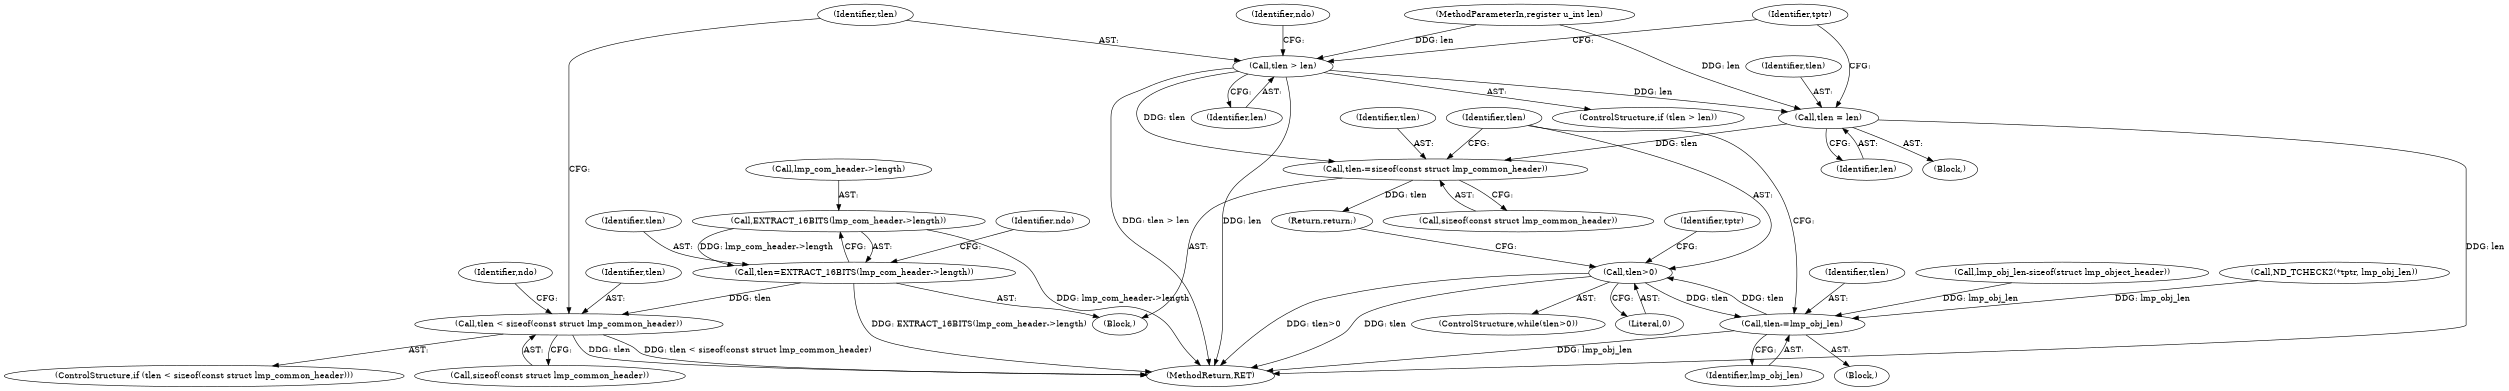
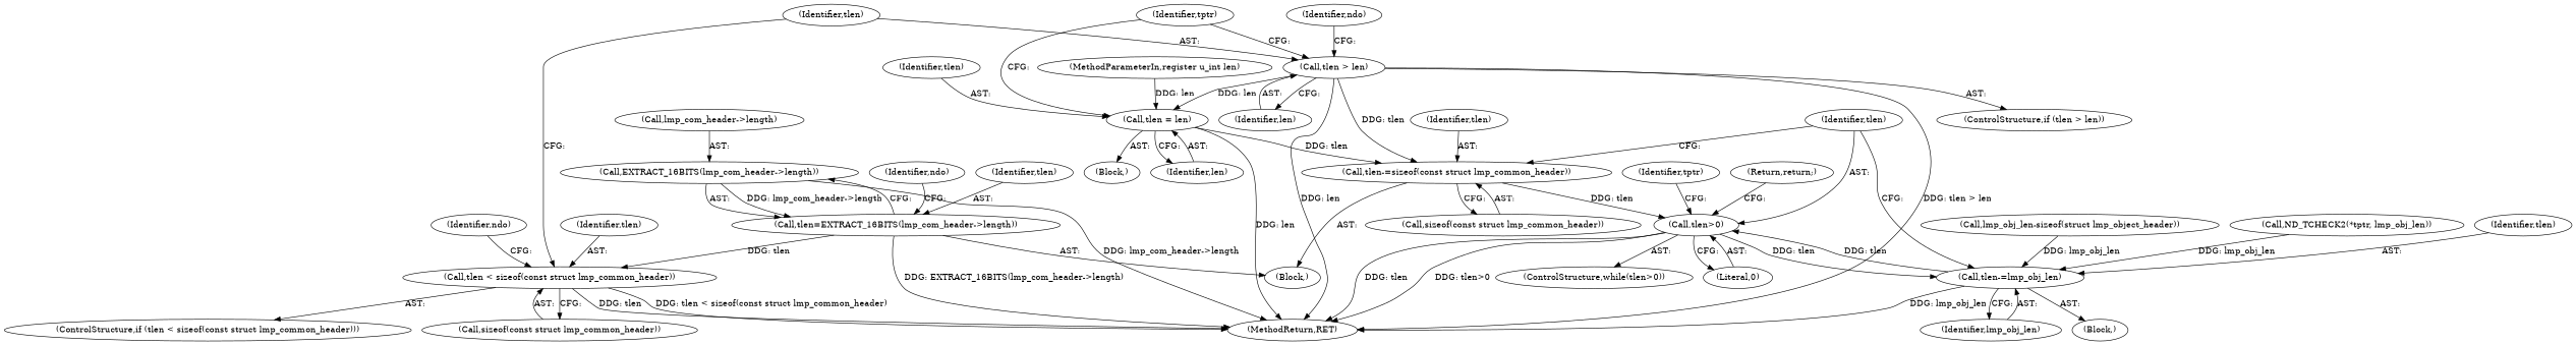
  digraph {
    n1 [label="(Call,EXTRACT_16BITS(lmp_com_header->length))"]
    n2 [label="(Call,tlen=EXTRACT_16BITS(lmp_com_header->length))"]
    n3 [label="(MethodReturn,RET)"]
    n4 [label="(Call,tlen < sizeof(const struct lmp_common_header))"]
    n5 [label="(Block,)"]
    n6 [label="(Call,lmp_com_header->length)"]
    n7 [label="(Call,sizeof(const struct lmp_common_header))"]
    n8 [label="(ControlStructure,if (tlen < sizeof(const struct lmp_common_header)))"]
    n9 [label="(Call,tlen > len)"]
    n10 [label="(Call,tlen = len)"]
    n11 [label="(Call,tlen-=sizeof(const struct lmp_common_header))"]
    n12 [label="(ControlStructure,if (tlen > len))"]
    n13 [label="(Identifier,len)"]
    n14 [label="(Identifier,len)"]
    n15 [label="(Block,)"]
    n16 [label="(Call,tlen>0)"]
    n17 [label="(Call,sizeof(const struct lmp_common_header))"]
    n18 [label="(Call,tlen-=lmp_obj_len)"]
    n19 [label="(ControlStructure,while(tlen>0))"]
    n20 [label="(Literal,0)"]
    n21 [label="(Block,)"]
    n22 [label="(Identifier,lmp_obj_len)"]
    n23 [label="(Identifier,tlen)"]
    n24 [label="(Return,return;)"]
    n25 [label="(Identifier,ndo)"]
    n26 [label="(Call,lmp_obj_len-sizeof(struct lmp_object_header))"]
    n27 [label="(Identifier,tlen)"]
    n28 [label="(Identifier,tlen)"]
    n29 [label="(Identifier,tlen)"]
    n30 [label="(MethodParameterIn,register u_int len)"]
    n31 [label="(Call,ND_TCHECK2(*tptr, lmp_obj_len))"]
    n32 [label="(Identifier,tptr)"]
    n33 [label="(Identifier,ndo)"]
    n34 [label="(Identifier,tlen)"]
    n35 [label="(Identifier,tlen)"]
    n36 [label="(Identifier,tptr)"]
    n37 [label="(Identifier,ndo)"]
    n38 [label="(Identifier,tlen)"]
    n1 -> n2 [label="AST: "]
    n1 -> n2 [label="DDG: lmp_com_header->length"]
    n1 -> n3 [label="DDG: lmp_com_header->length"]
    n2 -> n1 [label="CFG: "]
    n2 -> n3 [label="DDG: EXTRACT_16BITS(lmp_com_header->length)"]
    n2 -> n4 [label="DDG: tlen"]
    n2 -> n5 [label="AST: "]
    n4 -> n3 [label="DDG: tlen"]
    n4 -> n3 [label="DDG: tlen < sizeof(const struct lmp_common_header)"]
    n4 -> n7 [label="CFG: "]
    n4 -> n8 [label="AST: "]
    n6 -> n1 [label="AST: "]
    n7 -> n4 [label="AST: "]
    n9 -> n3 [label="DDG: tlen > len"]
    n9 -> n3 [label="DDG: len"]
    n9 -> n10 [label="DDG: len"]
    n9 -> n11 [label="DDG: tlen"]
    n9 -> n12 [label="AST: "]
    n9 -> n13 [label="CFG: "]
    n10 -> n3 [label="DDG: len"]
    n10 -> n11 [label="DDG: tlen"]
    n10 -> n14 [label="CFG: "]
    n10 -> n15 [label="AST: "]
    n11 -> n5 [label="AST: "]
-   n11 -> n24 [label="DDG: tlen"]
+   n11 -> n16 [label="DDG: tlen"]
    n11 -> n17 [label="CFG: "]
    n13 -> n9 [label="AST: "]
    n14 -> n10 [label="AST: "]
    n16 -> n3 [label="DDG: tlen>0"]
    n16 -> n3 [label="DDG: tlen"]
    n16 -> n18 [label="DDG: tlen"]
    n16 -> n19 [label="AST: "]
    n16 -> n20 [label="CFG: "]
    n17 -> n11 [label="AST: "]
    n18 -> n3 [label="DDG: lmp_obj_len"]
    n18 -> n16 [label="DDG: tlen"]
    n18 -> n21 [label="AST: "]
    n18 -> n22 [label="CFG: "]
    n20 -> n16 [label="AST: "]
    n22 -> n18 [label="AST: "]
    n23 -> n10 [label="AST: "]
    n24 -> n16 [label="CFG: "]
    n25 -> n2 [label="CFG: "]
    n26 -> n18 [label="DDG: lmp_obj_len"]
    n27 -> n4 [label="AST: "]
    n28 -> n11 [label="AST: "]
    n29 -> n2 [label="AST: "]
-   n30 -> n9 [label="DDG: len"]
    n30 -> n10 [label="DDG: len"]
    n31 -> n18 [label="DDG: lmp_obj_len"]
    n32 -> n9 [label="CFG: "]
    n32 -> n10 [label="CFG: "]
    n33 -> n4 [label="CFG: "]
    n34 -> n18 [label="AST: "]
    n35 -> n4 [label="CFG: "]
    n35 -> n9 [label="AST: "]
    n36 -> n16 [label="CFG: "]
    n37 -> n9 [label="CFG: "]
    n38 -> n11 [label="CFG: "]
    n38 -> n16 [label="AST: "]
    n38 -> n18 [label="CFG: "]
  }
